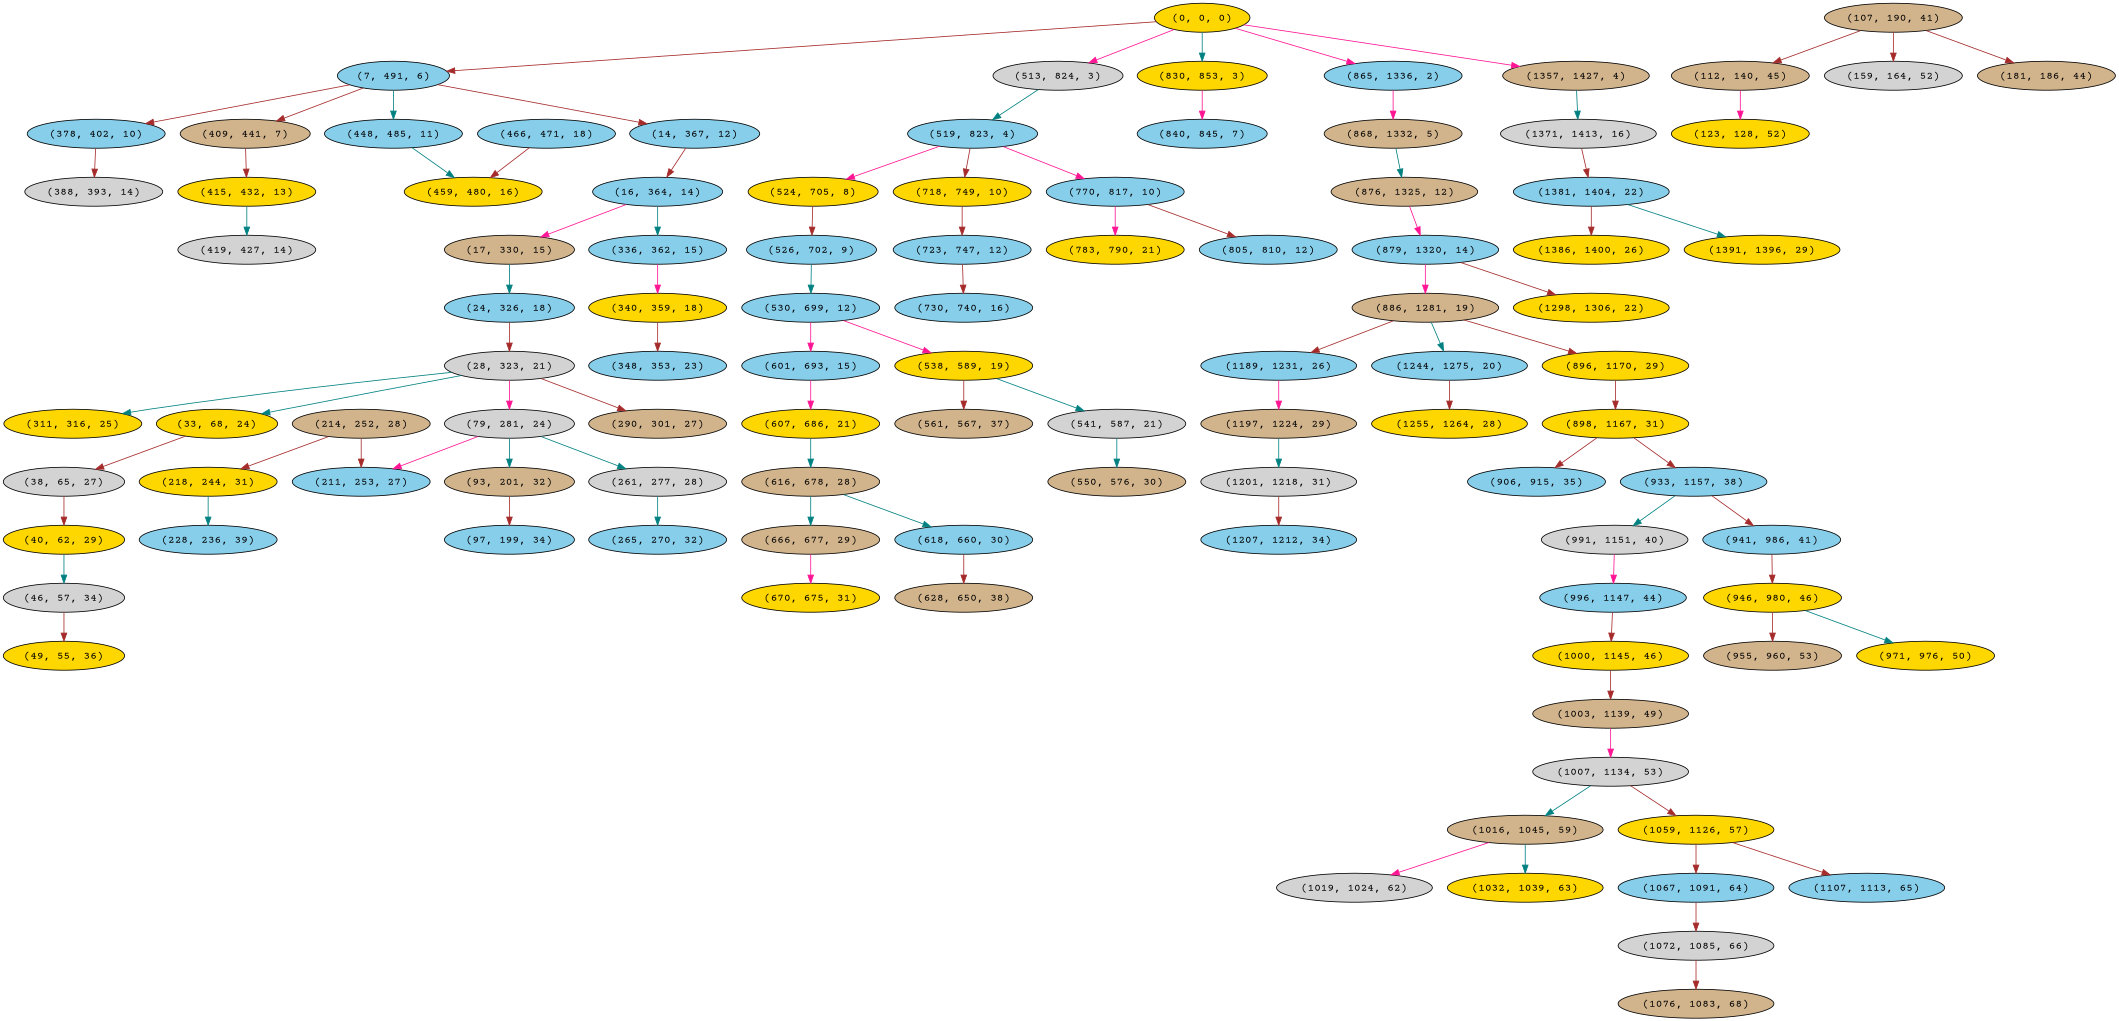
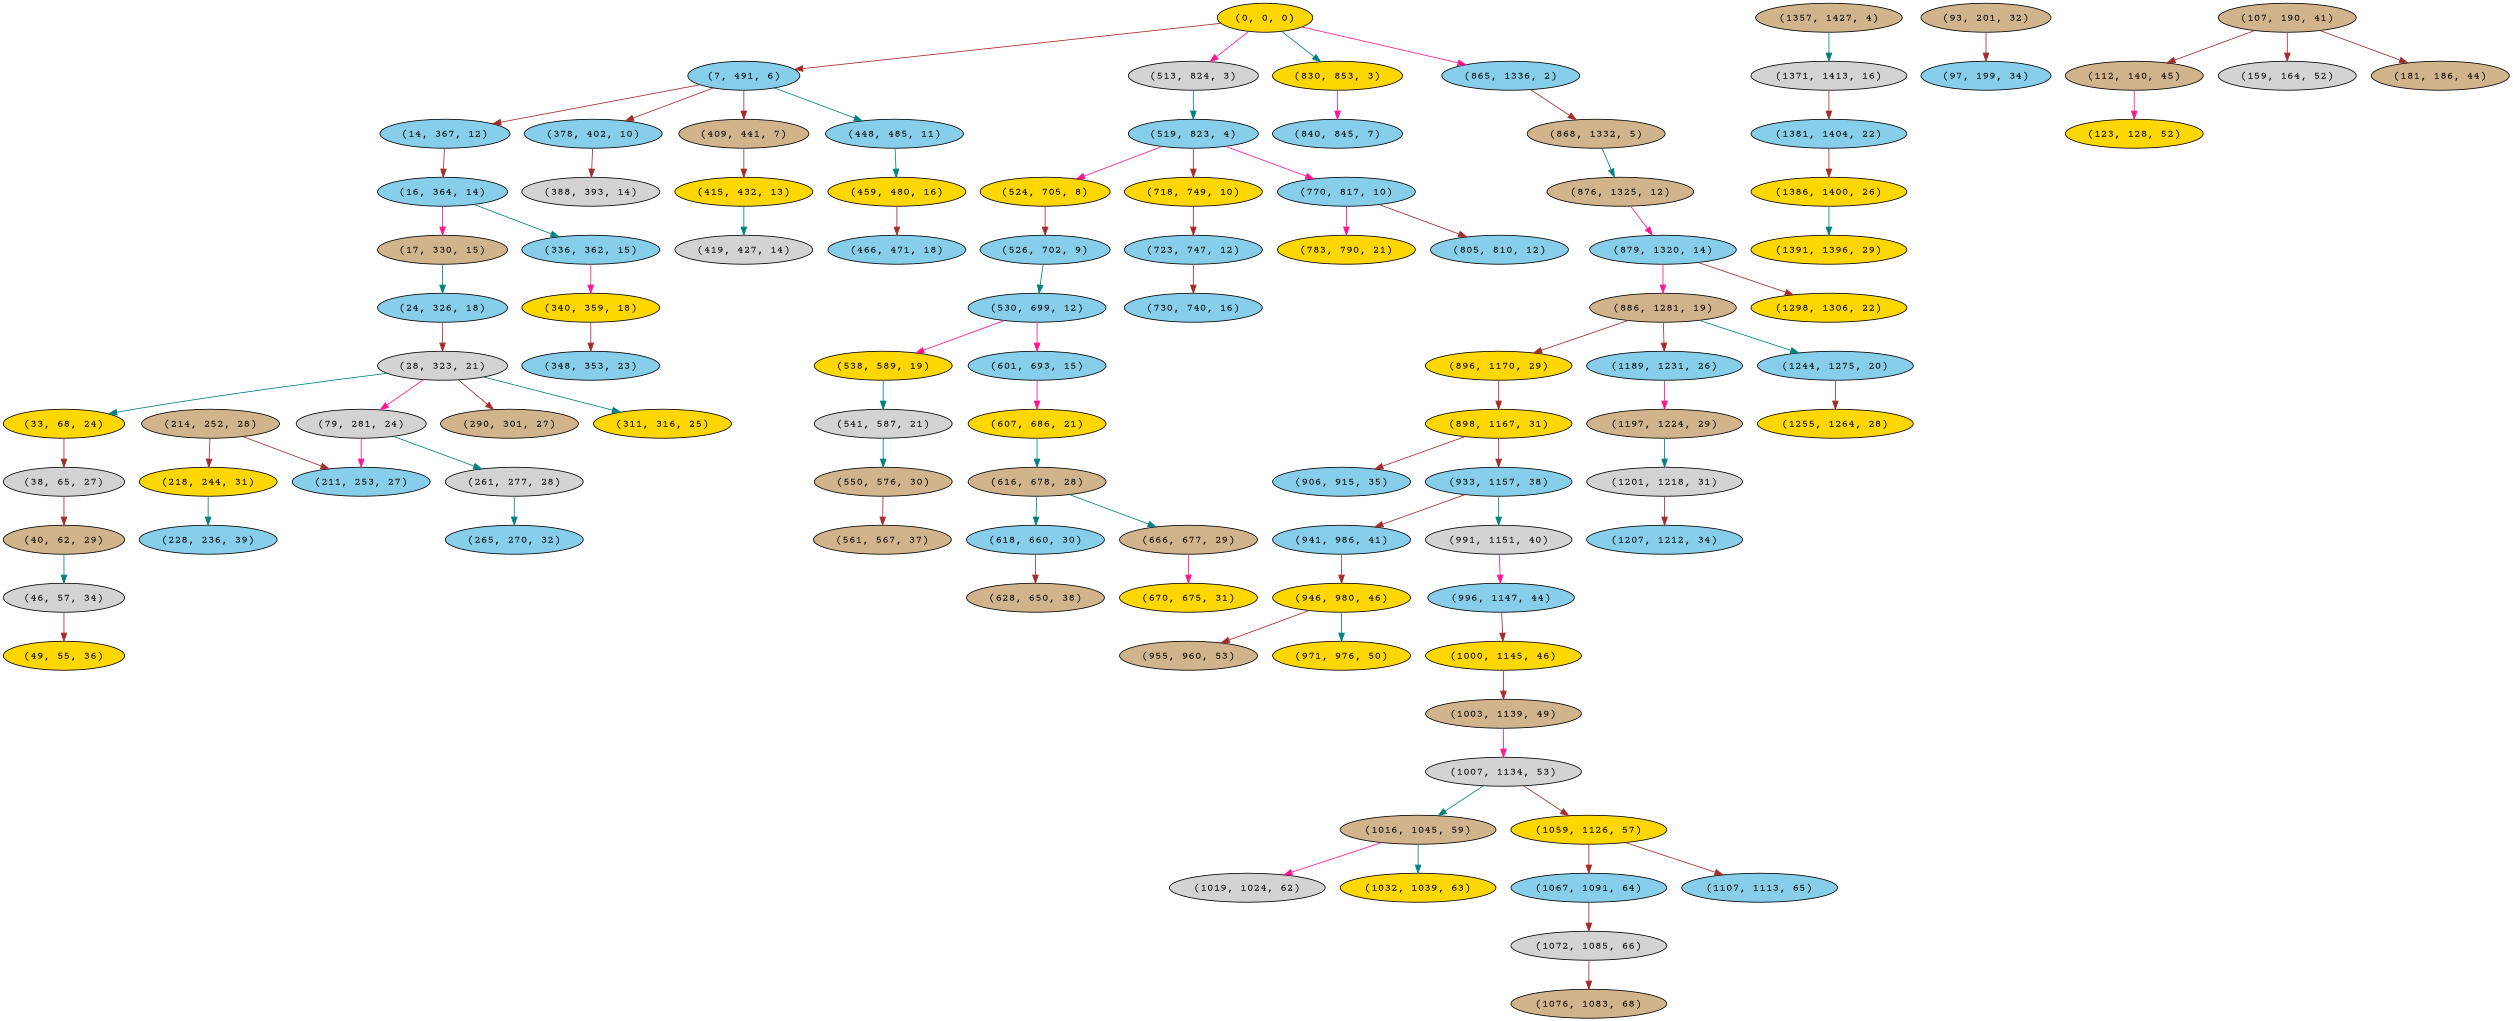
  digraph {
    fontname="Courier Prime"
    node [fillcolor=skyblue fontname="Courier Prime" style=filled]
    edge [color=brown fontname="Courier Prime"]
    "(0, 0, 0)" [fillcolor=gold]
    "(7, 491, 6)"
    "(513, 824, 3)" [fillcolor=lightgrey]
    "(830, 853, 3)" [fillcolor=gold]
    "(865, 1336, 2)"
    "(1357, 1427, 4)" [fillcolor=tan]
    "(14, 367, 12)"
    "(378, 402, 10)"
    "(409, 441, 7)" [fillcolor=tan]
    "(448, 485, 11)"
    "(519, 823, 4)"
    "(840, 845, 7)"
    "(868, 1332, 5)" [fillcolor=tan]
    "(1371, 1413, 16)" [fillcolor=lightgrey]
    "(16, 364, 14)"
    "(388, 393, 14)" [fillcolor=lightgrey]
    "(415, 432, 13)" [fillcolor=gold]
    "(459, 480, 16)" [fillcolor=gold]
    "(17, 330, 15)" [fillcolor=tan]
    "(336, 362, 15)"
    "(24, 326, 18)"
    "(340, 359, 18)" [fillcolor=gold]
    "(28, 323, 21)" [fillcolor=lightgrey]
    "(33, 68, 24)" [fillcolor=gold]
    "(79, 281, 24)" [fillcolor=lightgrey]
    "(290, 301, 27)" [fillcolor=tan]
    "(311, 316, 25)" [fillcolor=gold]
    "(38, 65, 27)" [fillcolor=lightgrey]
    "(93, 201, 32)" [fillcolor=tan]
    "(211, 253, 27)"
    "(261, 277, 28)" [fillcolor=lightgrey]
-   "(40, 62, 29)" [fillcolor=gold]
+   "(40, 62, 29)" [fillcolor=tan]
    "(46, 57, 34)" [fillcolor=lightgrey]
    "(49, 55, 36)" [fillcolor=gold]
    "(97, 199, 34)"
    "(265, 270, 32)"
    "(107, 190, 41)" [fillcolor=tan]
    "(112, 140, 45)" [fillcolor=tan]
    "(159, 164, 52)" [fillcolor=lightgrey]
    "(181, 186, 44)" [fillcolor=tan]
    "(123, 128, 52)" [fillcolor=gold]
    "(214, 252, 28)" [fillcolor=tan]
    "(218, 244, 31)" [fillcolor=gold]
    "(228, 236, 39)"
    "(348, 353, 23)"
    "(419, 427, 14)" [fillcolor=lightgrey]
    "(466, 471, 18)"
    "(524, 705, 8)" [fillcolor=gold]
    "(718, 749, 10)" [fillcolor=gold]
    "(770, 817, 10)"
    "(526, 702, 9)"
    "(723, 747, 12)"
    "(783, 790, 21)" [fillcolor=gold]
    "(805, 810, 12)"
    "(530, 699, 12)"
    "(538, 589, 19)" [fillcolor=gold]
    "(601, 693, 15)"
    "(541, 587, 21)" [fillcolor=lightgrey]
    "(607, 686, 21)" [fillcolor=gold]
    "(550, 576, 30)" [fillcolor=tan]
    "(561, 567, 37)" [fillcolor=tan]
    "(616, 678, 28)" [fillcolor=tan]
    "(618, 660, 30)"
    "(666, 677, 29)" [fillcolor=tan]
    "(628, 650, 38)" [fillcolor=tan]
    "(670, 675, 31)" [fillcolor=gold]
    "(730, 740, 16)"
    "(876, 1325, 12)" [fillcolor=tan]
    "(879, 1320, 14)"
    "(886, 1281, 19)" [fillcolor=tan]
    "(1298, 1306, 22)" [fillcolor=gold]
    "(896, 1170, 29)" [fillcolor=gold]
    "(1189, 1231, 26)"
    "(1244, 1275, 20)"
    "(898, 1167, 31)" [fillcolor=gold]
    "(1197, 1224, 29)" [fillcolor=tan]
    "(1255, 1264, 28)" [fillcolor=gold]
    "(906, 915, 35)"
    "(933, 1157, 38)"
    "(941, 986, 41)"
    "(991, 1151, 40)" [fillcolor=lightgrey]
    "(946, 980, 46)" [fillcolor=gold]
    "(996, 1147, 44)"
    "(955, 960, 53)" [fillcolor=tan]
    "(971, 976, 50)" [fillcolor=gold]
    "(1000, 1145, 46)" [fillcolor=gold]
    "(1003, 1139, 49)" [fillcolor=tan]
    "(1007, 1134, 53)" [fillcolor=lightgrey]
    "(1016, 1045, 59)" [fillcolor=tan]
    "(1059, 1126, 57)" [fillcolor=gold]
    "(1019, 1024, 62)" [fillcolor=lightgrey]
    "(1032, 1039, 63)" [fillcolor=gold]
    "(1067, 1091, 64)"
    "(1107, 1113, 65)"
    "(1072, 1085, 66)" [fillcolor=lightgrey]
    "(1076, 1083, 68)" [fillcolor=tan]
    "(1201, 1218, 31)" [fillcolor=lightgrey]
    "(1207, 1212, 34)"
    "(1381, 1404, 22)"
    "(1386, 1400, 26)" [fillcolor=gold]
    "(1391, 1396, 29)" [fillcolor=gold]
    "(0, 0, 0)" -> "(7, 491, 6)"
    "(0, 0, 0)" -> "(513, 824, 3)" [color=deeppink]
    "(0, 0, 0)" -> "(830, 853, 3)" [color=teal]
    "(0, 0, 0)" -> "(865, 1336, 2)" [color=deeppink]
-   "(0, 0, 0)" -> "(1357, 1427, 4)" [color=deeppink]
    "(7, 491, 6)" -> "(14, 367, 12)"
    "(7, 491, 6)" -> "(378, 402, 10)"
    "(7, 491, 6)" -> "(409, 441, 7)"
    "(7, 491, 6)" -> "(448, 485, 11)" [color=teal]
    "(513, 824, 3)" -> "(519, 823, 4)" [color=teal]
    "(830, 853, 3)" -> "(840, 845, 7)" [color=deeppink]
-   "(865, 1336, 2)" -> "(868, 1332, 5)" [color=deeppink]
+   "(865, 1336, 2)" -> "(868, 1332, 5)"
    "(1357, 1427, 4)" -> "(1371, 1413, 16)" [color=teal]
    "(14, 367, 12)" -> "(16, 364, 14)"
    "(378, 402, 10)" -> "(388, 393, 14)"
    "(409, 441, 7)" -> "(415, 432, 13)"
    "(448, 485, 11)" -> "(459, 480, 16)" [color=teal]
    "(519, 823, 4)" -> "(524, 705, 8)" [color=deeppink]
    "(519, 823, 4)" -> "(718, 749, 10)"
    "(519, 823, 4)" -> "(770, 817, 10)" [color=deeppink]
    "(868, 1332, 5)" -> "(876, 1325, 12)" [color=teal]
    "(1371, 1413, 16)" -> "(1381, 1404, 22)"
    "(16, 364, 14)" -> "(17, 330, 15)" [color=deeppink]
    "(16, 364, 14)" -> "(336, 362, 15)" [color=teal]
    "(415, 432, 13)" -> "(419, 427, 14)" [color=teal]
-   "(466, 471, 18)" -> "(459, 480, 16)"
+   "(459, 480, 16)" -> "(466, 471, 18)"
    "(17, 330, 15)" -> "(24, 326, 18)" [color=teal]
    "(336, 362, 15)" -> "(340, 359, 18)" [color=deeppink]
    "(24, 326, 18)" -> "(28, 323, 21)"
    "(340, 359, 18)" -> "(348, 353, 23)"
    "(28, 323, 21)" -> "(33, 68, 24)" [color=teal]
    "(28, 323, 21)" -> "(79, 281, 24)" [color=deeppink]
    "(28, 323, 21)" -> "(290, 301, 27)"
    "(28, 323, 21)" -> "(311, 316, 25)" [color=teal]
    "(33, 68, 24)" -> "(38, 65, 27)"
-   "(79, 281, 24)" -> "(93, 201, 32)" [color=teal]
    "(79, 281, 24)" -> "(211, 253, 27)" [color=deeppink]
    "(79, 281, 24)" -> "(261, 277, 28)" [color=teal]
    "(38, 65, 27)" -> "(40, 62, 29)"
    "(93, 201, 32)" -> "(97, 199, 34)"
    "(261, 277, 28)" -> "(265, 270, 32)" [color=teal]
    "(40, 62, 29)" -> "(46, 57, 34)" [color=teal]
    "(46, 57, 34)" -> "(49, 55, 36)"
    "(107, 190, 41)" -> "(112, 140, 45)"
    "(107, 190, 41)" -> "(159, 164, 52)"
    "(107, 190, 41)" -> "(181, 186, 44)"
    "(112, 140, 45)" -> "(123, 128, 52)" [color=deeppink]
    "(214, 252, 28)" -> "(211, 253, 27)"
    "(214, 252, 28)" -> "(218, 244, 31)"
    "(218, 244, 31)" -> "(228, 236, 39)" [color=teal]
    "(524, 705, 8)" -> "(526, 702, 9)"
    "(718, 749, 10)" -> "(723, 747, 12)"
    "(770, 817, 10)" -> "(783, 790, 21)" [color=deeppink]
    "(770, 817, 10)" -> "(805, 810, 12)"
    "(526, 702, 9)" -> "(530, 699, 12)" [color=teal]
    "(723, 747, 12)" -> "(730, 740, 16)"
    "(530, 699, 12)" -> "(538, 589, 19)" [color=deeppink]
    "(530, 699, 12)" -> "(601, 693, 15)" [color=deeppink]
    "(538, 589, 19)" -> "(541, 587, 21)" [color=teal]
    "(601, 693, 15)" -> "(607, 686, 21)" [color=deeppink]
    "(541, 587, 21)" -> "(550, 576, 30)" [color=teal]
    "(607, 686, 21)" -> "(616, 678, 28)" [color=teal]
-   "(538, 589, 19)" -> "(561, 567, 37)"
+   "(550, 576, 30)" -> "(561, 567, 37)"
    "(616, 678, 28)" -> "(618, 660, 30)" [color=teal]
    "(616, 678, 28)" -> "(666, 677, 29)" [color=teal]
    "(618, 660, 30)" -> "(628, 650, 38)"
    "(666, 677, 29)" -> "(670, 675, 31)" [color=deeppink]
    "(876, 1325, 12)" -> "(879, 1320, 14)" [color=deeppink]
    "(879, 1320, 14)" -> "(886, 1281, 19)" [color=deeppink]
    "(879, 1320, 14)" -> "(1298, 1306, 22)"
    "(886, 1281, 19)" -> "(896, 1170, 29)"
    "(886, 1281, 19)" -> "(1189, 1231, 26)"
    "(886, 1281, 19)" -> "(1244, 1275, 20)" [color=teal]
    "(896, 1170, 29)" -> "(898, 1167, 31)"
    "(1189, 1231, 26)" -> "(1197, 1224, 29)" [color=deeppink]
    "(1244, 1275, 20)" -> "(1255, 1264, 28)"
    "(898, 1167, 31)" -> "(906, 915, 35)"
    "(898, 1167, 31)" -> "(933, 1157, 38)"
    "(1197, 1224, 29)" -> "(1201, 1218, 31)" [color=teal]
    "(933, 1157, 38)" -> "(941, 986, 41)"
    "(933, 1157, 38)" -> "(991, 1151, 40)" [color=teal]
    "(941, 986, 41)" -> "(946, 980, 46)"
    "(991, 1151, 40)" -> "(996, 1147, 44)" [color=deeppink]
    "(946, 980, 46)" -> "(955, 960, 53)"
    "(946, 980, 46)" -> "(971, 976, 50)" [color=teal]
    "(996, 1147, 44)" -> "(1000, 1145, 46)"
    "(1000, 1145, 46)" -> "(1003, 1139, 49)"
    "(1003, 1139, 49)" -> "(1007, 1134, 53)" [color=deeppink]
    "(1007, 1134, 53)" -> "(1016, 1045, 59)" [color=teal]
    "(1007, 1134, 53)" -> "(1059, 1126, 57)"
    "(1016, 1045, 59)" -> "(1019, 1024, 62)" [color=deeppink]
    "(1016, 1045, 59)" -> "(1032, 1039, 63)" [color=teal]
    "(1059, 1126, 57)" -> "(1067, 1091, 64)"
    "(1059, 1126, 57)" -> "(1107, 1113, 65)"
    "(1067, 1091, 64)" -> "(1072, 1085, 66)"
    "(1072, 1085, 66)" -> "(1076, 1083, 68)"
    "(1201, 1218, 31)" -> "(1207, 1212, 34)"
    "(1381, 1404, 22)" -> "(1386, 1400, 26)"
-   "(1381, 1404, 22)" -> "(1391, 1396, 29)" [color=teal]
+   "(1386, 1400, 26)" -> "(1391, 1396, 29)" [color=teal]
  }
